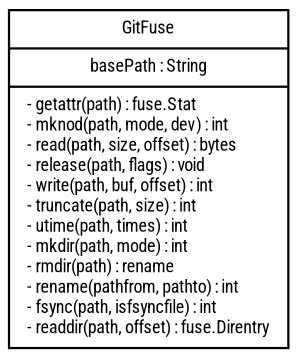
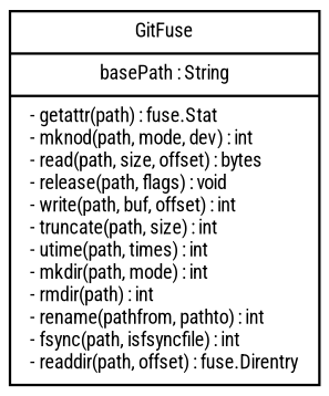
  digraph {
    fontname="Roboto Condensed"
    fontsize=8
-   n1 [fontname="Roboto Condensed" fontsize=8 label="{GitFuse|basePath : String|- getattr(path) : fuse.Stat \l- mknod(path, mode, dev) : int\l- read(path, size, offset) : bytes\l- release(path, flags) : void\l- write(path, buf, offset) : int\l- truncate(path, size) : int\l- utime(path, times) : int\l- mkdir(path, mode) : int\l- rmdir(path) : rename\l- rename(pathfrom, pathto) : int\l- fsync(path, isfsyncfile) : int\l- readdir(path, offset) : fuse.Direntry\l}" shape=record]
+   n1 [fontname="Roboto Condensed" fontsize=8 label="{GitFuse|basePath : String|- getattr(path) : fuse.Stat \l- mknod(path, mode, dev) : int\l- read(path, size, offset) : bytes\l- release(path, flags) : void\l- write(path, buf, offset) : int\l- truncate(path, size) : int\l- utime(path, times) : int\l- mkdir(path, mode) : int\l- rmdir(path) : int\l- rename(pathfrom, pathto) : int\l- fsync(path, isfsyncfile) : int\l- readdir(path, offset) : fuse.Direntry\l}" shape=record]
  }
